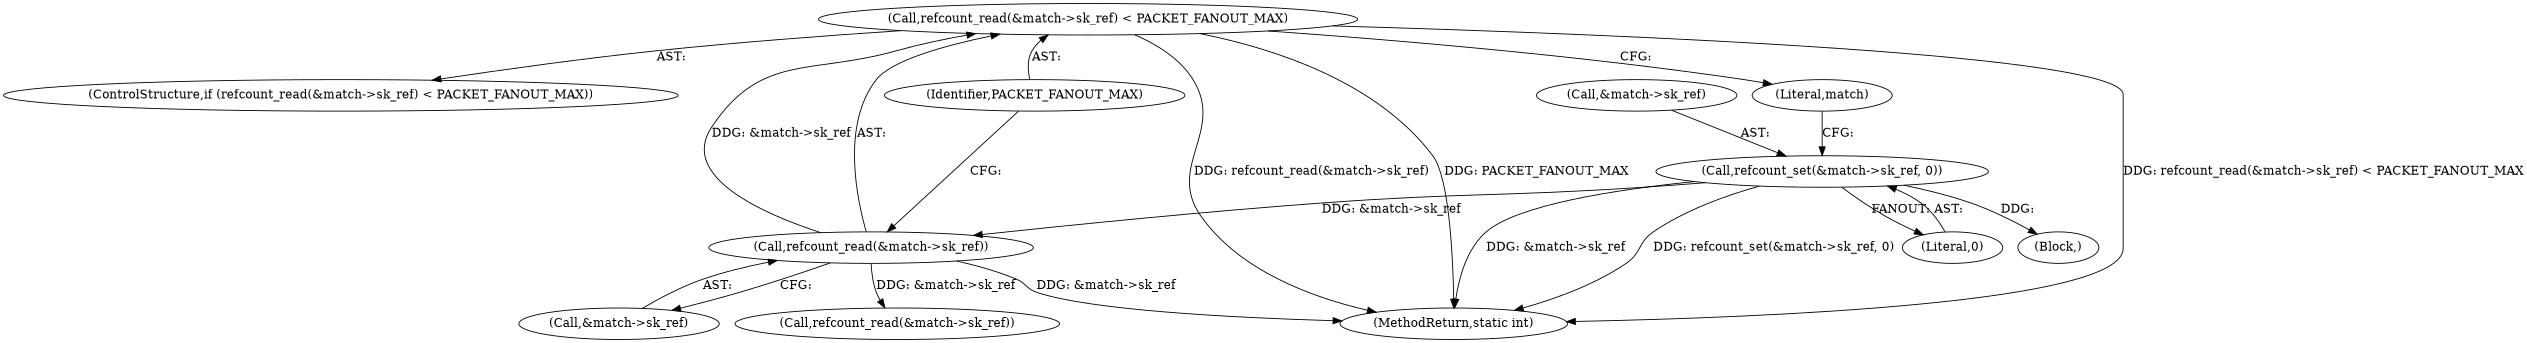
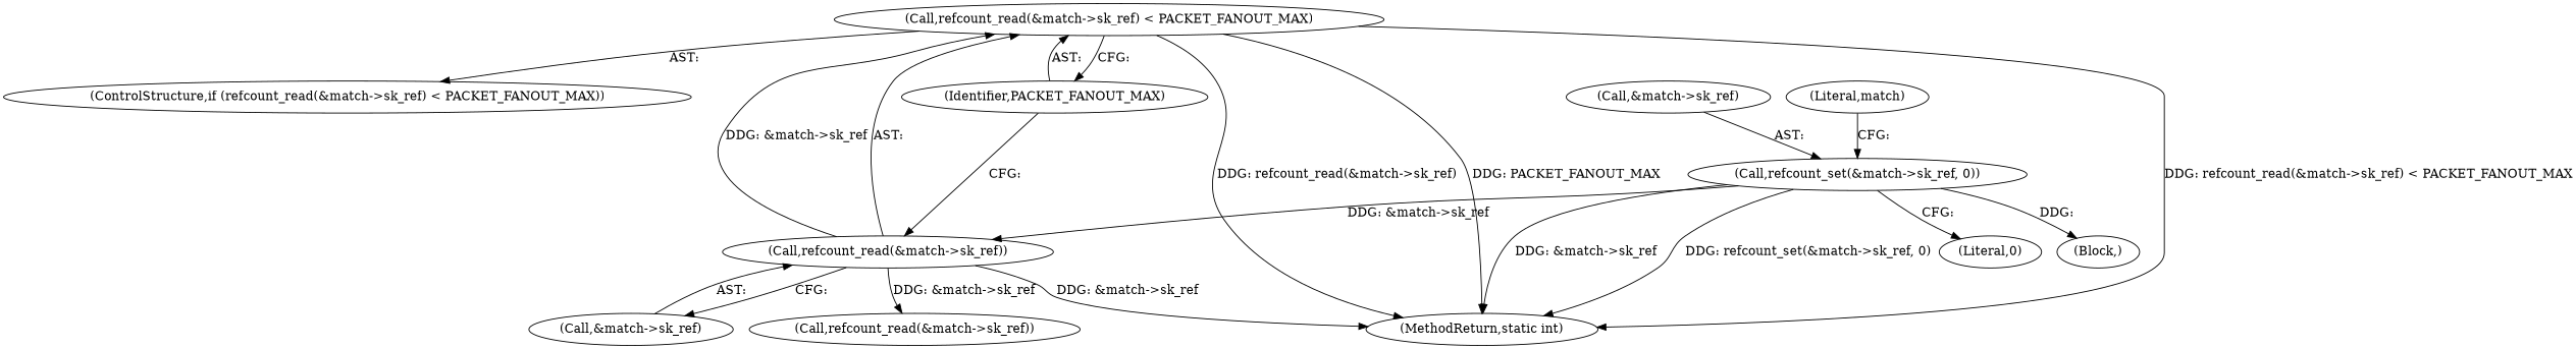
  digraph {
    fontname="DejaVu Serif"
    node [fontname="DejaVu Serif"]
    edge [fontname="DejaVu Serif"]
    n1 [label="(Call,refcount_read(&match->sk_ref) < PACKET_FANOUT_MAX)"]
    n2 [label="(ControlStructure,if (refcount_read(&match->sk_ref) < PACKET_FANOUT_MAX))"]
    n3 [label="(MethodReturn,static int)"]
    n4 [label="(Identifier,PACKET_FANOUT_MAX)"]
    n5 [label="(Call,refcount_read(&match->sk_ref))"]
    n6 [label="(Call,refcount_read(&match->sk_ref))"]
    n7 [label="(Call,&match->sk_ref)"]
    n8 [label="(Call,refcount_set(&match->sk_ref, 0))"]
    n9 [label="(Literal,0)"]
    n10 [label="(Block,)"]
    n11 [label="(Call,&match->sk_ref)"]
    n12 [label="(Literal,match)"]
    n1 -> n2 [label="AST: "]
    n1 -> n3 [label="DDG: refcount_read(&match->sk_ref)"]
    n1 -> n3 [label="DDG: PACKET_FANOUT_MAX"]
    n1 -> n3 [label="DDG: refcount_read(&match->sk_ref) < PACKET_FANOUT_MAX"]
-   n1 -> n12 [label="CFG: "]
+   n1 -> n4 [label="CFG: "]
    n4 -> n1 [label="AST: "]
    n4 -> n5 [label="CFG: "]
    n5 -> n1 [label="AST: "]
    n5 -> n1 [label="DDG: &match->sk_ref"]
    n5 -> n3 [label="DDG: &match->sk_ref"]
    n5 -> n6 [label="DDG: &match->sk_ref"]
    n5 -> n7 [label="CFG: "]
    n7 -> n5 [label="AST: "]
    n8 -> n3 [label="DDG: &match->sk_ref"]
    n8 -> n3 [label="DDG: refcount_set(&match->sk_ref, 0)"]
    n8 -> n5 [label="DDG: &match->sk_ref"]
-   n8 -> n9 [label="FANOUT: "]
+   n8 -> n9 [label="CFG: "]
    n8 -> n10 [label="DDG: "]
-   n9 -> n8 [label="AST: "]
    n11 -> n8 [label="AST: "]
    n12 -> n8 [label="CFG: "]
  }
